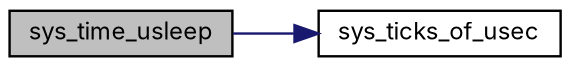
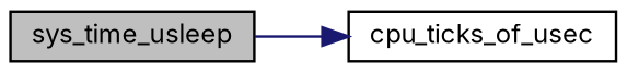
  digraph {
    rankdir=LR
    fontname=Inter
    node [color=black fontname=Inter fontsize=10 shape=record style=filled]
    n1 [fillcolor=grey75 fontcolor=black height=0.2 label=sys_time_usleep width=0.4]
-   n2 [fillcolor=white height=0.2 label=sys_ticks_of_usec width=0.4]
+   n2 [fillcolor=white height=0.2 label=cpu_ticks_of_usec width=0.4]
    n1 -> n2 [color=midnightblue fontname=Inter fontsize=10 labelfontname=FreeSans labelfontsize=10 style=solid]
  }
